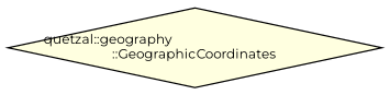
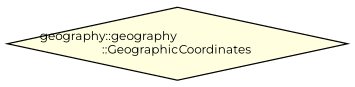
  digraph {
    rankdir=LR
    fontname=Montserrat
-   n1 [color=black fillcolor=lightyellow fontname=Montserrat fontsize=10 height=0.2 label="quetzal::geography\l::GeographicCoordinates" shape=diamond style=filled width=0.4]
+   n1 [color=black fillcolor=lightyellow fontname=Montserrat fontsize=10 height=0.2 label="geography::geography\l::GeographicCoordinates" shape=diamond style=filled width=0.4]
  }
